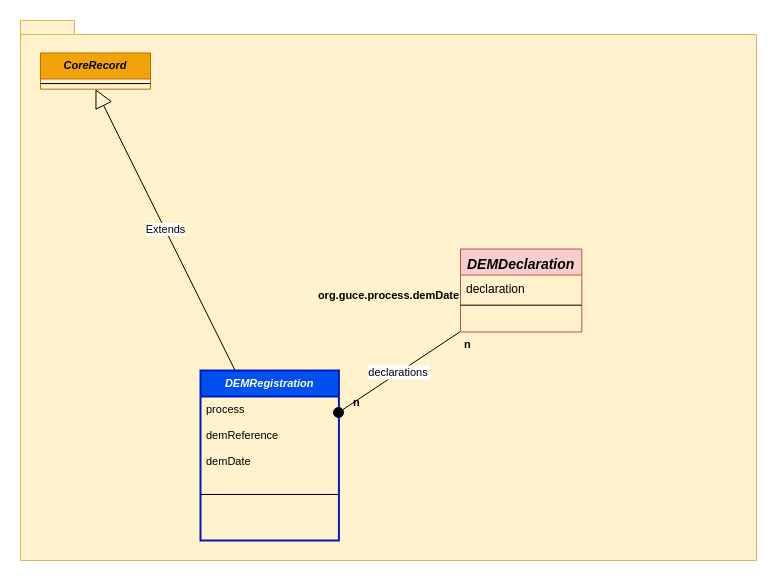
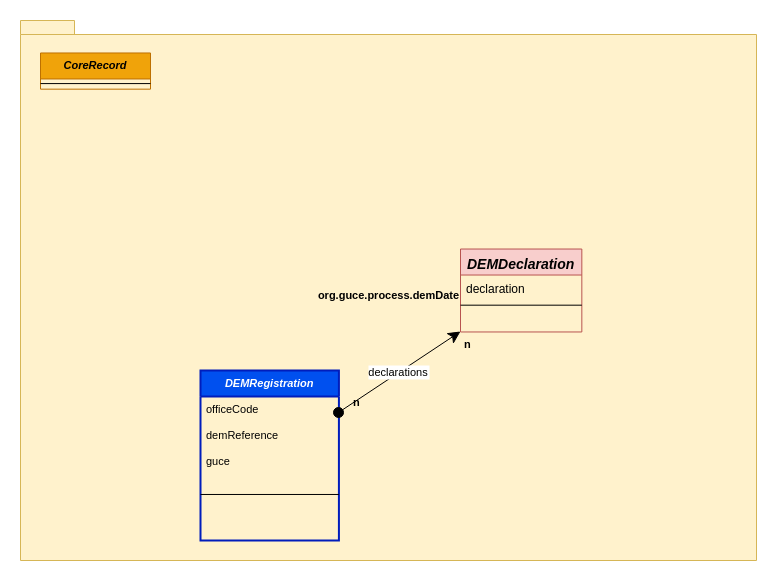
  <mxCell id="0" />
  <mxCell id="1" parent="0" />
  <mxCell id="2" value="org.guce.process.demDate" style="shape=folder;fontStyle=1;spacingTop=10;tabWidth=40;tabHeight=14;tabPosition=left;html=1;container=1;fillColor=#fff2cc;labelPosition=center;verticalLabelPosition=middle;align=center;verticalAlign=middle;spacingLeft=0;fontSize=11;movable=1;resizable=1;rotatable=1;deletable=1;editable=1;locked=0;connectable=1;strokeColor=#d6b656;" parent="1" vertex="1"><mxGeometry x="20" y="20" width="736" height="540" as="geometry" /></mxCell>
  <mxCell id="3" value="CoreRecord" style="swimlane;fontStyle=3;align=center;verticalAlign=top;childLayout=stackLayout;horizontal=1;startSize=26;horizontalStack=0;resizeParent=1;resizeLast=0;collapsible=1;marginBottom=0;rounded=0;shadow=0;strokeWidth=1;fillColor=#f0a30a;strokeColor=#BD7000;container=1;snapToPoint=1;fixDash=1;dropTarget=1;expand=1;treeMoving=1;fontSize=11;fontColor=#000000;" parent="2" vertex="1"><mxGeometry x="20" y="32.48" width="110" height="36.176" as="geometry"><mxRectangle x="230" y="140" width="160" height="26" as="alternateBounds" /></mxGeometry></mxCell>
  <mxCell id="4" value="" style="line;strokeWidth=1;fillColor=none;align=left;verticalAlign=middle;spacingTop=-1;spacingLeft=3;spacingRight=3;rotatable=0;labelPosition=right;points=[];portConstraint=eastwest;fontSize=11;" parent="3" vertex="1"><mxGeometry y="26" width="110" height="9.195" as="geometry" /></mxCell>
- <mxCell id="5" value="Extends" style="endArrow=block;endSize=16;endFill=0;html=1;sourcePerimeterSpacing=-4;strokeWidth=1;fontSize=11;align=center;snapToPoint=1;fixDash=1;entryX=0.5;entryY=1;entryDx=0;entryDy=0;exitX=0.25;exitY=0;exitDx=0;exitDy=0;" parent="2" source="6" target="3" edge="1"><mxGeometry width="160" relative="1" as="geometry"><mxPoint x="125.733" y="183.892" as="sourcePoint" /><mxPoint x="289.289" y="183.892" as="targetPoint" /></mxGeometry></mxCell>
  <mxCell id="6" value="DEMRegistration" style="swimlane;fontStyle=3;align=center;verticalAlign=top;childLayout=stackLayout;horizontal=1;startSize=26;horizontalStack=0;resizeParent=1;resizeLast=0;collapsible=1;marginBottom=0;rounded=0;shadow=0;strokeWidth=2;fillColor=#0050ef;strokeColor=#001DBC;container=1;snapToPoint=1;fixDash=1;dropTarget=1;expand=1;treeMoving=1;fontSize=11;perimeterSpacing=0;swimlaneLine=1;sketch=0;fontColor=#ffffff;" parent="2" vertex="1"><mxGeometry x="180" y="350.004" width="138.42" height="169.923" as="geometry"><mxRectangle x="65.996" y="230.005" width="160" height="26" as="alternateBounds" /></mxGeometry></mxCell>
- <mxCell id="7" value="process" style="text;strokeColor=none;fillColor=none;align=left;verticalAlign=top;spacingLeft=4;spacingRight=4;overflow=hidden;rotatable=0;points=[[0,0.5],[1,0.5]];portConstraint=eastwest;connectable=0;allowArrows=0;autosize=0;resizable=0;shadow=0;sketch=0;fontSize=11;" parent="6" vertex="1"><mxGeometry y="26" width="138.42" height="26" as="geometry" /></mxCell>
+ <mxCell id="7" value="officeCode" style="text;strokeColor=none;fillColor=none;align=left;verticalAlign=top;spacingLeft=4;spacingRight=4;overflow=hidden;rotatable=0;points=[[0,0.5],[1,0.5]];portConstraint=eastwest;connectable=0;allowArrows=0;autosize=0;resizable=0;shadow=0;sketch=0;fontSize=11;" parent="6" vertex="1"><mxGeometry y="26" width="138.42" height="26" as="geometry" /></mxCell>
  <mxCell id="8" value="demReference" style="text;strokeColor=none;fillColor=none;align=left;verticalAlign=top;spacingLeft=4;spacingRight=4;overflow=hidden;rotatable=0;points=[[0,0.5],[1,0.5]];portConstraint=eastwest;connectable=0;allowArrows=0;autosize=0;resizable=0;shadow=0;sketch=0;fontSize=11;" parent="6" vertex="1"><mxGeometry y="52" width="138.42" height="26" as="geometry" /></mxCell>
- <mxCell id="9" value="demDate" style="text;strokeColor=none;fillColor=none;align=left;verticalAlign=top;spacingLeft=4;spacingRight=4;overflow=hidden;rotatable=0;points=[[0,0.5],[1,0.5]];portConstraint=eastwest;connectable=0;allowArrows=0;autosize=0;resizable=0;shadow=0;sketch=0;fontSize=11;" parent="6" vertex="1"><mxGeometry y="78" width="138.42" height="26" as="geometry" /></mxCell>
+ <mxCell id="9" value="guce" style="text;strokeColor=none;fillColor=none;align=left;verticalAlign=top;spacingLeft=4;spacingRight=4;overflow=hidden;rotatable=0;points=[[0,0.5],[1,0.5]];portConstraint=eastwest;connectable=0;allowArrows=0;autosize=0;resizable=0;shadow=0;sketch=0;fontSize=11;" parent="6" vertex="1"><mxGeometry y="78" width="138.42" height="26" as="geometry" /></mxCell>
  <mxCell id="10" value="" style="line;strokeWidth=1;fillColor=none;align=left;verticalAlign=middle;spacingTop=-1;spacingLeft=3;spacingRight=3;rotatable=0;labelPosition=right;points=[];portConstraint=eastwest;fontSize=11;" parent="6" vertex="1"><mxGeometry y="104" width="138.42" height="39.923" as="geometry" /></mxCell>
- <mxCell id="11" value="declarations" style="endArrow=none;shadow=0;strokeWidth=1;rounded=0;endFill=1;elbow=vertical;endSize=10;startSize=10;sourcePerimeterSpacing=0;startArrow=oval;startFill=1;align=center;snapToPoint=1;targetPerimeterSpacing=0;fontSize=11;spacingRight=0;spacingBottom=2;spacing=0;fixDash=1;" parent="2" source="6" target="14" edge="1"><mxGeometry x="-0.012" relative="1" as="geometry"><mxPoint x="600" y="168" as="sourcePoint" /><mxPoint x="218" y="430" as="targetPoint" /><mxPoint as="offset" /><Array as="points" /></mxGeometry></mxCell>
+ <mxCell id="11" value="declarations" style="endArrow=classic;shadow=0;strokeWidth=1;rounded=0;endFill=1;elbow=vertical;endSize=10;startSize=10;sourcePerimeterSpacing=0;startArrow=oval;startFill=1;align=center;snapToPoint=1;targetPerimeterSpacing=0;fontSize=11;spacingRight=0;spacingBottom=2;spacing=0;fixDash=1;" parent="2" source="6" target="14" edge="1"><mxGeometry x="-0.012" relative="1" as="geometry"><mxPoint x="600" y="168" as="sourcePoint" /><mxPoint x="218" y="430" as="targetPoint" /><mxPoint as="offset" /><Array as="points" /></mxGeometry></mxCell>
  <mxCell id="12" value="n" style="resizable=0;align=left;verticalAlign=bottom;labelBackgroundColor=none;fontSize=11;fontStyle=1;spacing=4;" parent="11" connectable="0" vertex="1"><mxGeometry x="-1" relative="1" as="geometry"><mxPoint x="11" as="offset" /></mxGeometry></mxCell>
  <mxCell id="13" value="n" style="resizable=0;align=right;verticalAlign=bottom;labelBackgroundColor=none;fontSize=11;fontStyle=1;spacing=4;" parent="11" connectable="0" vertex="1"><mxGeometry x="1" relative="1" as="geometry"><mxPoint x="14" y="23" as="offset" /></mxGeometry></mxCell>
  <mxCell id="14" value="DEMDeclaration" style="swimlane;fontStyle=3;align=center;verticalAlign=top;childLayout=stackLayout;horizontal=1;startSize=26;horizontalStack=0;resizeParent=1;resizeLast=0;collapsible=1;marginBottom=0;rounded=0;shadow=0;strokeWidth=1;fillColor=#f8cecc;strokeColor=#b85450;container=1;snapToPoint=1;fixDash=1;dropTarget=1;expand=1;treeMoving=1;fontSize=14;" parent="2" vertex="1"><mxGeometry x="440" y="228.52" width="121.34" height="82.96" as="geometry"><mxRectangle x="230" y="140" width="160" height="26" as="alternateBounds" /></mxGeometry></mxCell>
  <mxCell id="15" value="declaration" style="text;strokeColor=none;fillColor=none;align=left;verticalAlign=top;spacingLeft=4;spacingRight=4;overflow=hidden;rotatable=0;points=[[0,0.5],[1,0.5]];portConstraint=eastwest;connectable=0;allowArrows=0;autosize=0;resizable=0;" parent="14" vertex="1"><mxGeometry y="26" width="121.34" height="26" as="geometry" /></mxCell>
  <mxCell id="16" value="" style="line;strokeWidth=1;fillColor=none;align=left;verticalAlign=middle;spacingTop=-1;spacingLeft=3;spacingRight=3;rotatable=0;labelPosition=right;points=[];portConstraint=eastwest;" parent="14" vertex="1"><mxGeometry y="52" width="121.34" height="8.329" as="geometry" /></mxCell>
